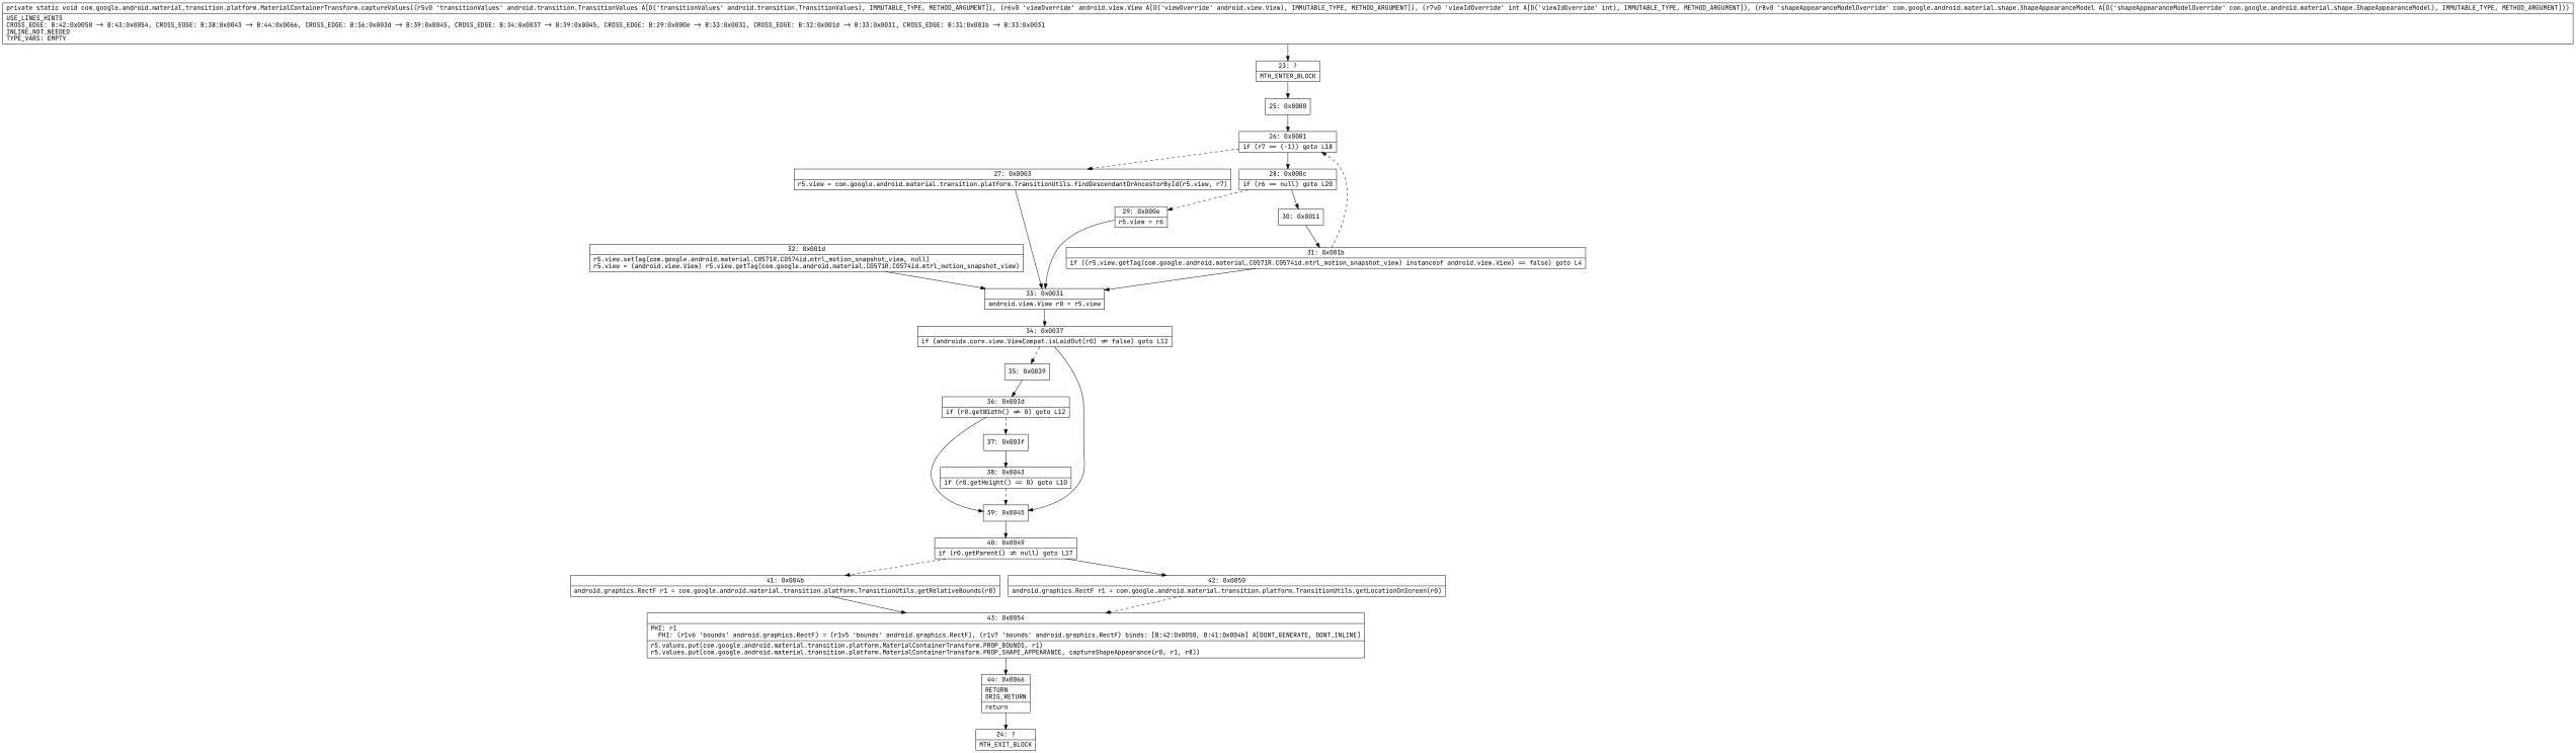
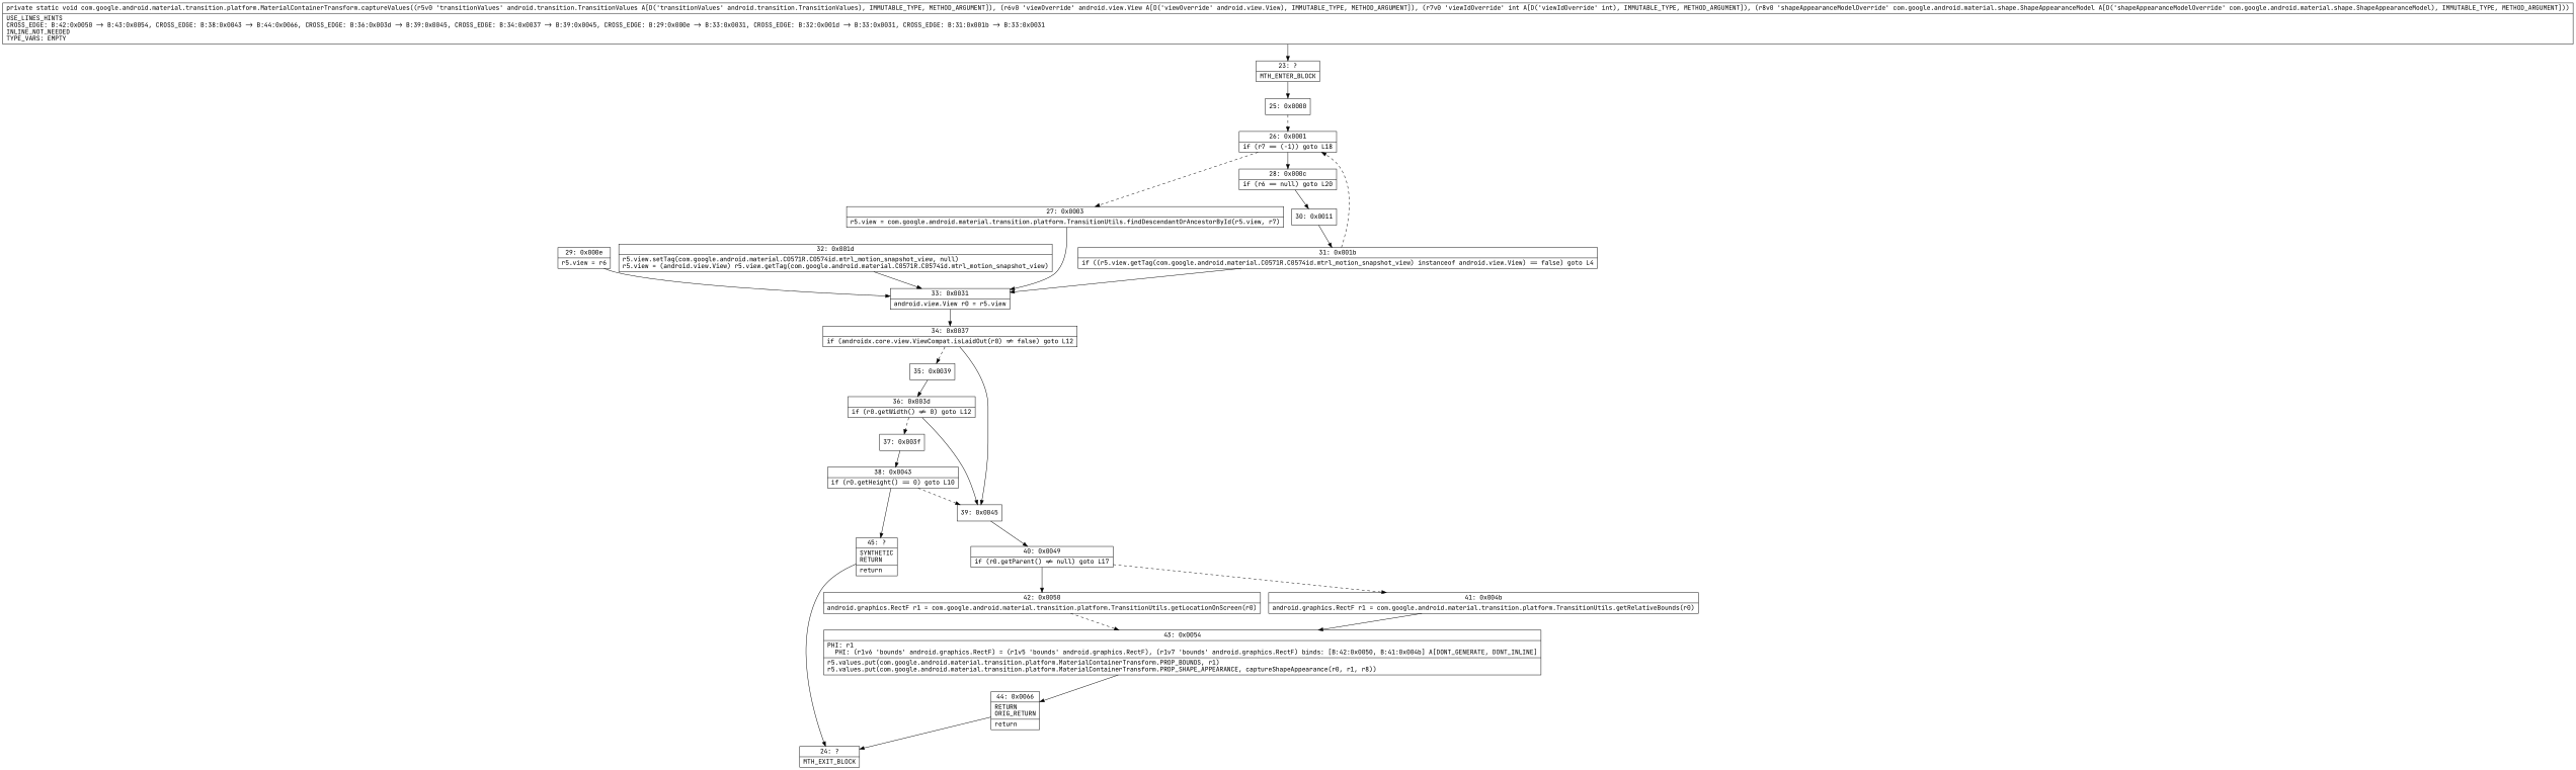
  digraph {
    fontname="JetBrains Mono"
    node [fontname="JetBrains Mono" shape=record]
    edge [fontname="JetBrains Mono"]
    n1 [label="{23\:\ ?|MTH_ENTER_BLOCK\l}"]
    n2 [label="{25\:\ 0x0000}"]
    n3 [label="{26\:\ 0x0001|if (r7 == (\-1)) goto L18\l}"]
    n4 [label="{27\:\ 0x0003|r5.view = com.google.android.material.transition.platform.TransitionUtils.findDescendantOrAncestorById(r5.view, r7)\l}"]
    n5 [label="{28\:\ 0x000c|if (r6 == null) goto L20\l}"]
    n6 [label="{33\:\ 0x0031|android.view.View r0 = r5.view\l}"]
    n7 [label="{29\:\ 0x000e|r5.view = r6\l}"]
    n8 [label="{30\:\ 0x0011}"]
    n9 [label="{34\:\ 0x0037|if (androidx.core.view.ViewCompat.isLaidOut(r0) != false) goto L12\l}"]
    n10 [label="{35\:\ 0x0039}"]
    n11 [label="{39\:\ 0x0045}"]
    n12 [label="{36\:\ 0x003d|if (r0.getWidth() != 0) goto L12\l}"]
    n13 [label="{40\:\ 0x0049|if (r0.getParent() != null) goto L17\l}"]
    n14 [label="{37\:\ 0x003f}"]
    n15 [label="{38\:\ 0x0043|if (r0.getHeight() == 0) goto L10\l}"]
+   n16 [label="{45\:\ ?|SYNTHETIC\lRETURN\l|return\l}"]
    n17 [label="{24\:\ ?|MTH_EXIT_BLOCK\l}"]
    n18 [label="{41\:\ 0x004b|android.graphics.RectF r1 = com.google.android.material.transition.platform.TransitionUtils.getRelativeBounds(r0)\l}"]
    n19 [label="{42\:\ 0x0050|android.graphics.RectF r1 = com.google.android.material.transition.platform.TransitionUtils.getLocationOnScreen(r0)\l}"]
    n20 [label="{43\:\ 0x0054|PHI: r1 \l  PHI: (r1v6 'bounds' android.graphics.RectF) = (r1v5 'bounds' android.graphics.RectF), (r1v7 'bounds' android.graphics.RectF) binds: [B:42:0x0050, B:41:0x004b] A[DONT_GENERATE, DONT_INLINE]\l|r5.values.put(com.google.android.material.transition.platform.MaterialContainerTransform.PROP_BOUNDS, r1)\lr5.values.put(com.google.android.material.transition.platform.MaterialContainerTransform.PROP_SHAPE_APPEARANCE, captureShapeAppearance(r0, r1, r8))\l}"]
    n21 [label="{44\:\ 0x0066|RETURN\lORIG_RETURN\l|return\l}"]
    n22 [label="{31\:\ 0x001b|if ((r5.view.getTag(com.google.android.material.C0571R.C0574id.mtrl_motion_snapshot_view) instanceof android.view.View) == false) goto L4\l}"]
    n23 [label="{32\:\ 0x001d|r5.view.setTag(com.google.android.material.C0571R.C0574id.mtrl_motion_snapshot_view, null)\lr5.view = (android.view.View) r5.view.getTag(com.google.android.material.C0571R.C0574id.mtrl_motion_snapshot_view)\l}"]
    n24 [label="{private static void com.google.android.material.transition.platform.MaterialContainerTransform.captureValues((r5v0 'transitionValues' android.transition.TransitionValues A[D('transitionValues' android.transition.TransitionValues), IMMUTABLE_TYPE, METHOD_ARGUMENT]), (r6v0 'viewOverride' android.view.View A[D('viewOverride' android.view.View), IMMUTABLE_TYPE, METHOD_ARGUMENT]), (r7v0 'viewIdOverride' int A[D('viewIdOverride' int), IMMUTABLE_TYPE, METHOD_ARGUMENT]), (r8v0 'shapeAppearanceModelOverride' com.google.android.material.shape.ShapeAppearanceModel A[D('shapeAppearanceModelOverride' com.google.android.material.shape.ShapeAppearanceModel), IMMUTABLE_TYPE, METHOD_ARGUMENT]))  | USE_LINES_HINTS\lCROSS_EDGE: B:42:0x0050 \-\> B:43:0x0054, CROSS_EDGE: B:38:0x0043 \-\> B:44:0x0066, CROSS_EDGE: B:36:0x003d \-\> B:39:0x0045, CROSS_EDGE: B:34:0x0037 \-\> B:39:0x0045, CROSS_EDGE: B:29:0x000e \-\> B:33:0x0031, CROSS_EDGE: B:32:0x001d \-\> B:33:0x0031, CROSS_EDGE: B:31:0x001b \-\> B:33:0x0031\lINLINE_NOT_NEEDED\lTYPE_VARS: EMPTY\l}"]
    n1 -> n2
-   n2 -> n3
+   n2 -> n3 [style=dashed]
    n3 -> n4 [style=dashed]
    n3 -> n5
    n4 -> n6
-   n5 -> n7 [style=dashed]
    n5 -> n8
    n6 -> n9
    n7 -> n6
    n8 -> n22
    n9 -> n10 [style=dashed]
    n9 -> n11
    n10 -> n12
    n11 -> n13
    n12 -> n11
    n12 -> n14 [style=dashed]
    n13 -> n18 [style=dashed]
    n13 -> n19
    n14 -> n15
    n15 -> n11 [style=dashed]
+   n15 -> n16
+   n16 -> n17
    n18 -> n20
    n19 -> n20 [style=dashed]
    n20 -> n21
    n21 -> n17
    n22 -> n3 [style=dashed]
    n22 -> n6
    n23 -> n6
    n24 -> n1
  }
